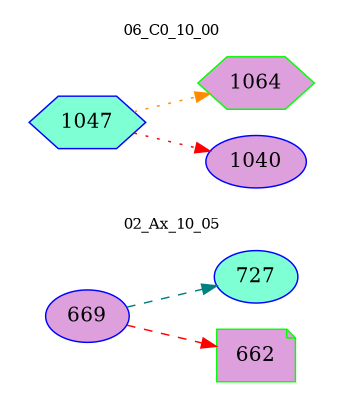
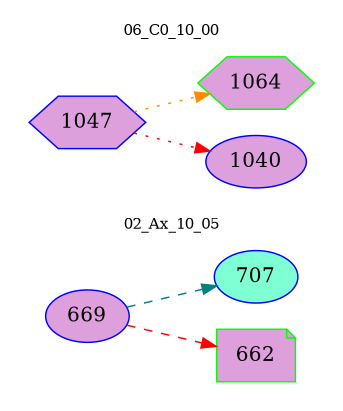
  digraph {
    rankdir=LR
    node [color=blue fillcolor=plum shape=ellipse style=filled]
    edge [color=red style=dashed]
    n1 [label=669]
    n2 [color=green label=662 shape=note]
-   n3 [fillcolor=aquamarine label=727]
-   n4 [fillcolor=aquamarine label=1047 shape=hexagon]
+   n3 [fillcolor=aquamarine label=707]
+   n4 [label=1047 shape=hexagon]
    n5 [label=1040]
    n6 [color=green label=1064 shape=hexagon]
    subgraph cluster_1 {
      color=white
      fontsize=10
      label="02_Ax_10_05"
      n1
      n2
      n3
    }
    subgraph cluster_2 {
      color=white
      fontsize=10
      label="06_C0_10_00"
      n4
      n5
      n6
    }
    n1 -> n2
    n1 -> n3 [color=teal]
    n4 -> n5 [style=dotted]
    n4 -> n6 [color=darkorange style=dotted]
  }
